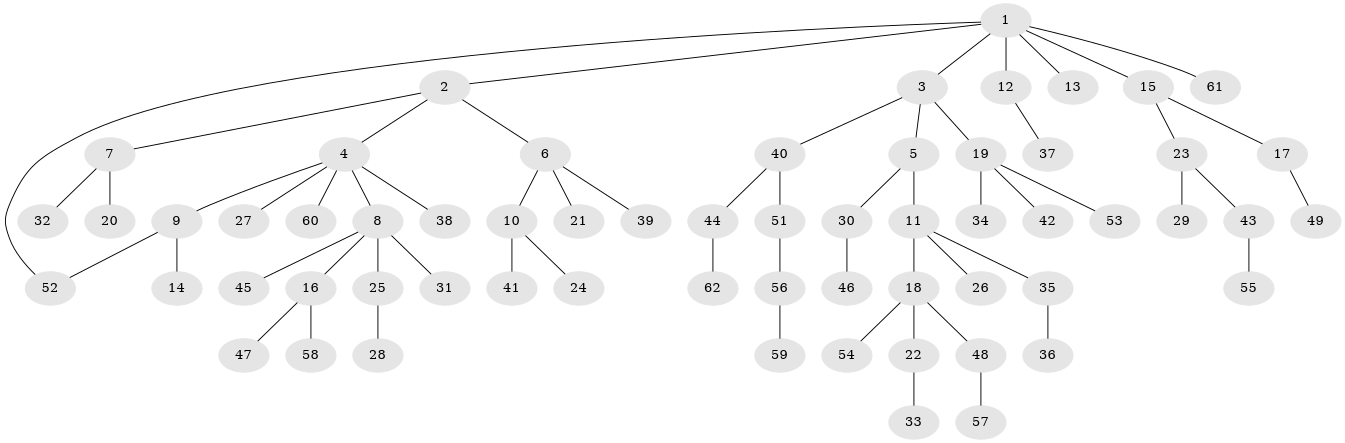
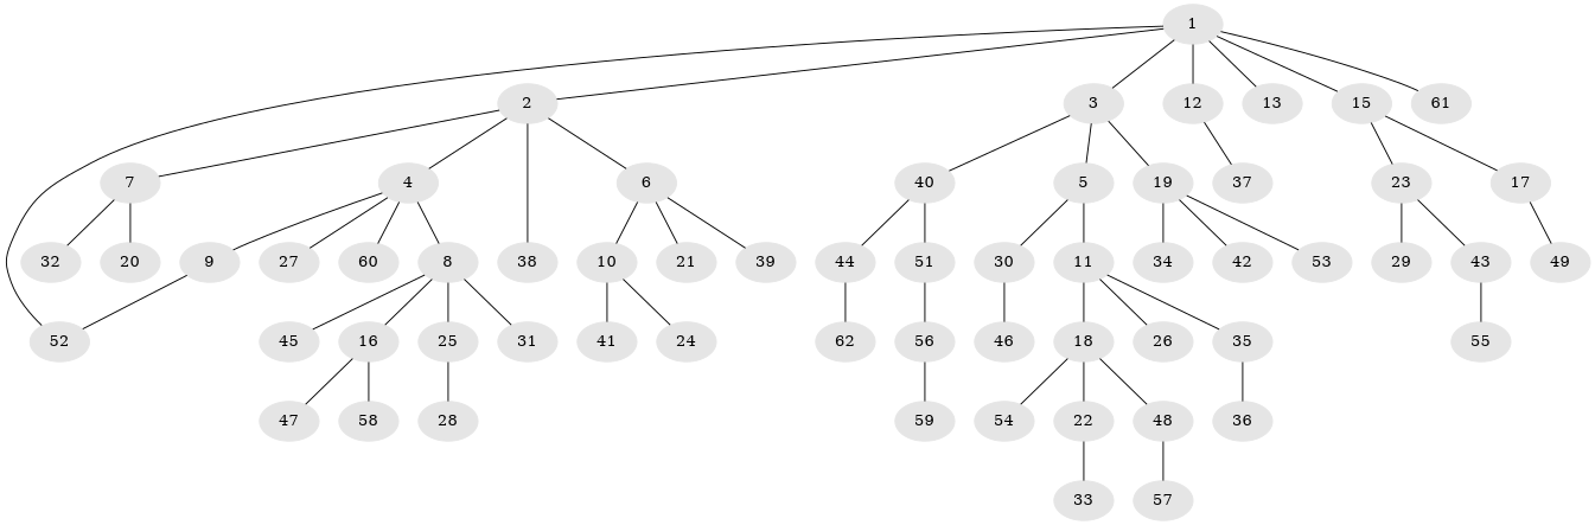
  graph {
    node [color=gray90 style=filled]
    1
    2
    3
    12
    13
    15
    52
    61
    4
    6
    7
    5
    19
    40
    37
    17
    23
    8
    9
    27
    38
    60
    10
    21
    39
    20
    32
    11
    30
    34
    42
    53
    44
    51
    16
    25
    31
    45
-   14
    18
    26
    35
    46
    24
    41
    47
    58
    28
    22
    48
    54
    36
    49
    29
    43
    33
    57
    55
    62
    56
    59
    1 -- 2
    1 -- 3
    1 -- 12
    1 -- 13
    1 -- 15
    1 -- 52
    1 -- 61
    2 -- 4
    2 -- 6
    2 -- 7
    3 -- 5
    3 -- 19
    3 -- 40
    12 -- 37
    15 -- 17
    15 -- 23
    4 -- 8
    4 -- 9
    4 -- 27
-   4 -- 38
+   2 -- 38
    4 -- 60
    6 -- 10
    6 -- 21
    6 -- 39
    7 -- 20
    7 -- 32
    5 -- 11
    5 -- 30
    19 -- 34
    19 -- 42
    19 -- 53
    40 -- 44
    40 -- 51
    17 -- 49
    23 -- 29
    23 -- 43
    8 -- 16
    8 -- 25
    8 -- 31
    8 -- 45
    9 -- 52
-   9 -- 14
    10 -- 24
    10 -- 41
    11 -- 18
    11 -- 26
    11 -- 35
    30 -- 46
    44 -- 62
    51 -- 56
    16 -- 47
    16 -- 58
    25 -- 28
    18 -- 22
    18 -- 48
    18 -- 54
    35 -- 36
    22 -- 33
    48 -- 57
    43 -- 55
    56 -- 59
  }
